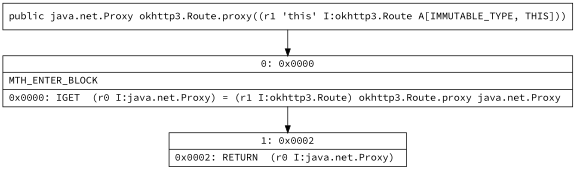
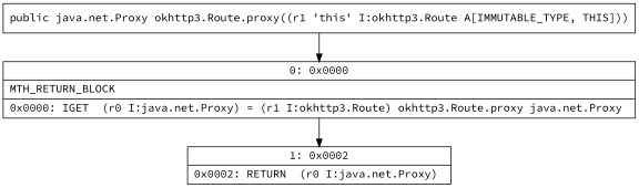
  digraph {
    fontname="Source Code Pro"
    node [shape=record fontname="Source Code Pro"]
    edge [fontname="Source Code Pro"]
-   n1 [label="{0\:\ 0x0000|MTH_ENTER_BLOCK\l|0x0000: IGET  (r0 I:java.net.Proxy) = (r1 I:okhttp3.Route) okhttp3.Route.proxy java.net.Proxy \l}"]
+   n1 [label="{0\:\ 0x0000|MTH_RETURN_BLOCK\l|0x0000: IGET  (r0 I:java.net.Proxy) = (r1 I:okhttp3.Route) okhttp3.Route.proxy java.net.Proxy \l}"]
    n2 [label="{1\:\ 0x0002|0x0002: RETURN  (r0 I:java.net.Proxy) \l}"]
    n3 [label="{public java.net.Proxy okhttp3.Route.proxy((r1 'this' I:okhttp3.Route A[IMMUTABLE_TYPE, THIS])) }"]
    n1 -> n2
    n3 -> n1
  }
